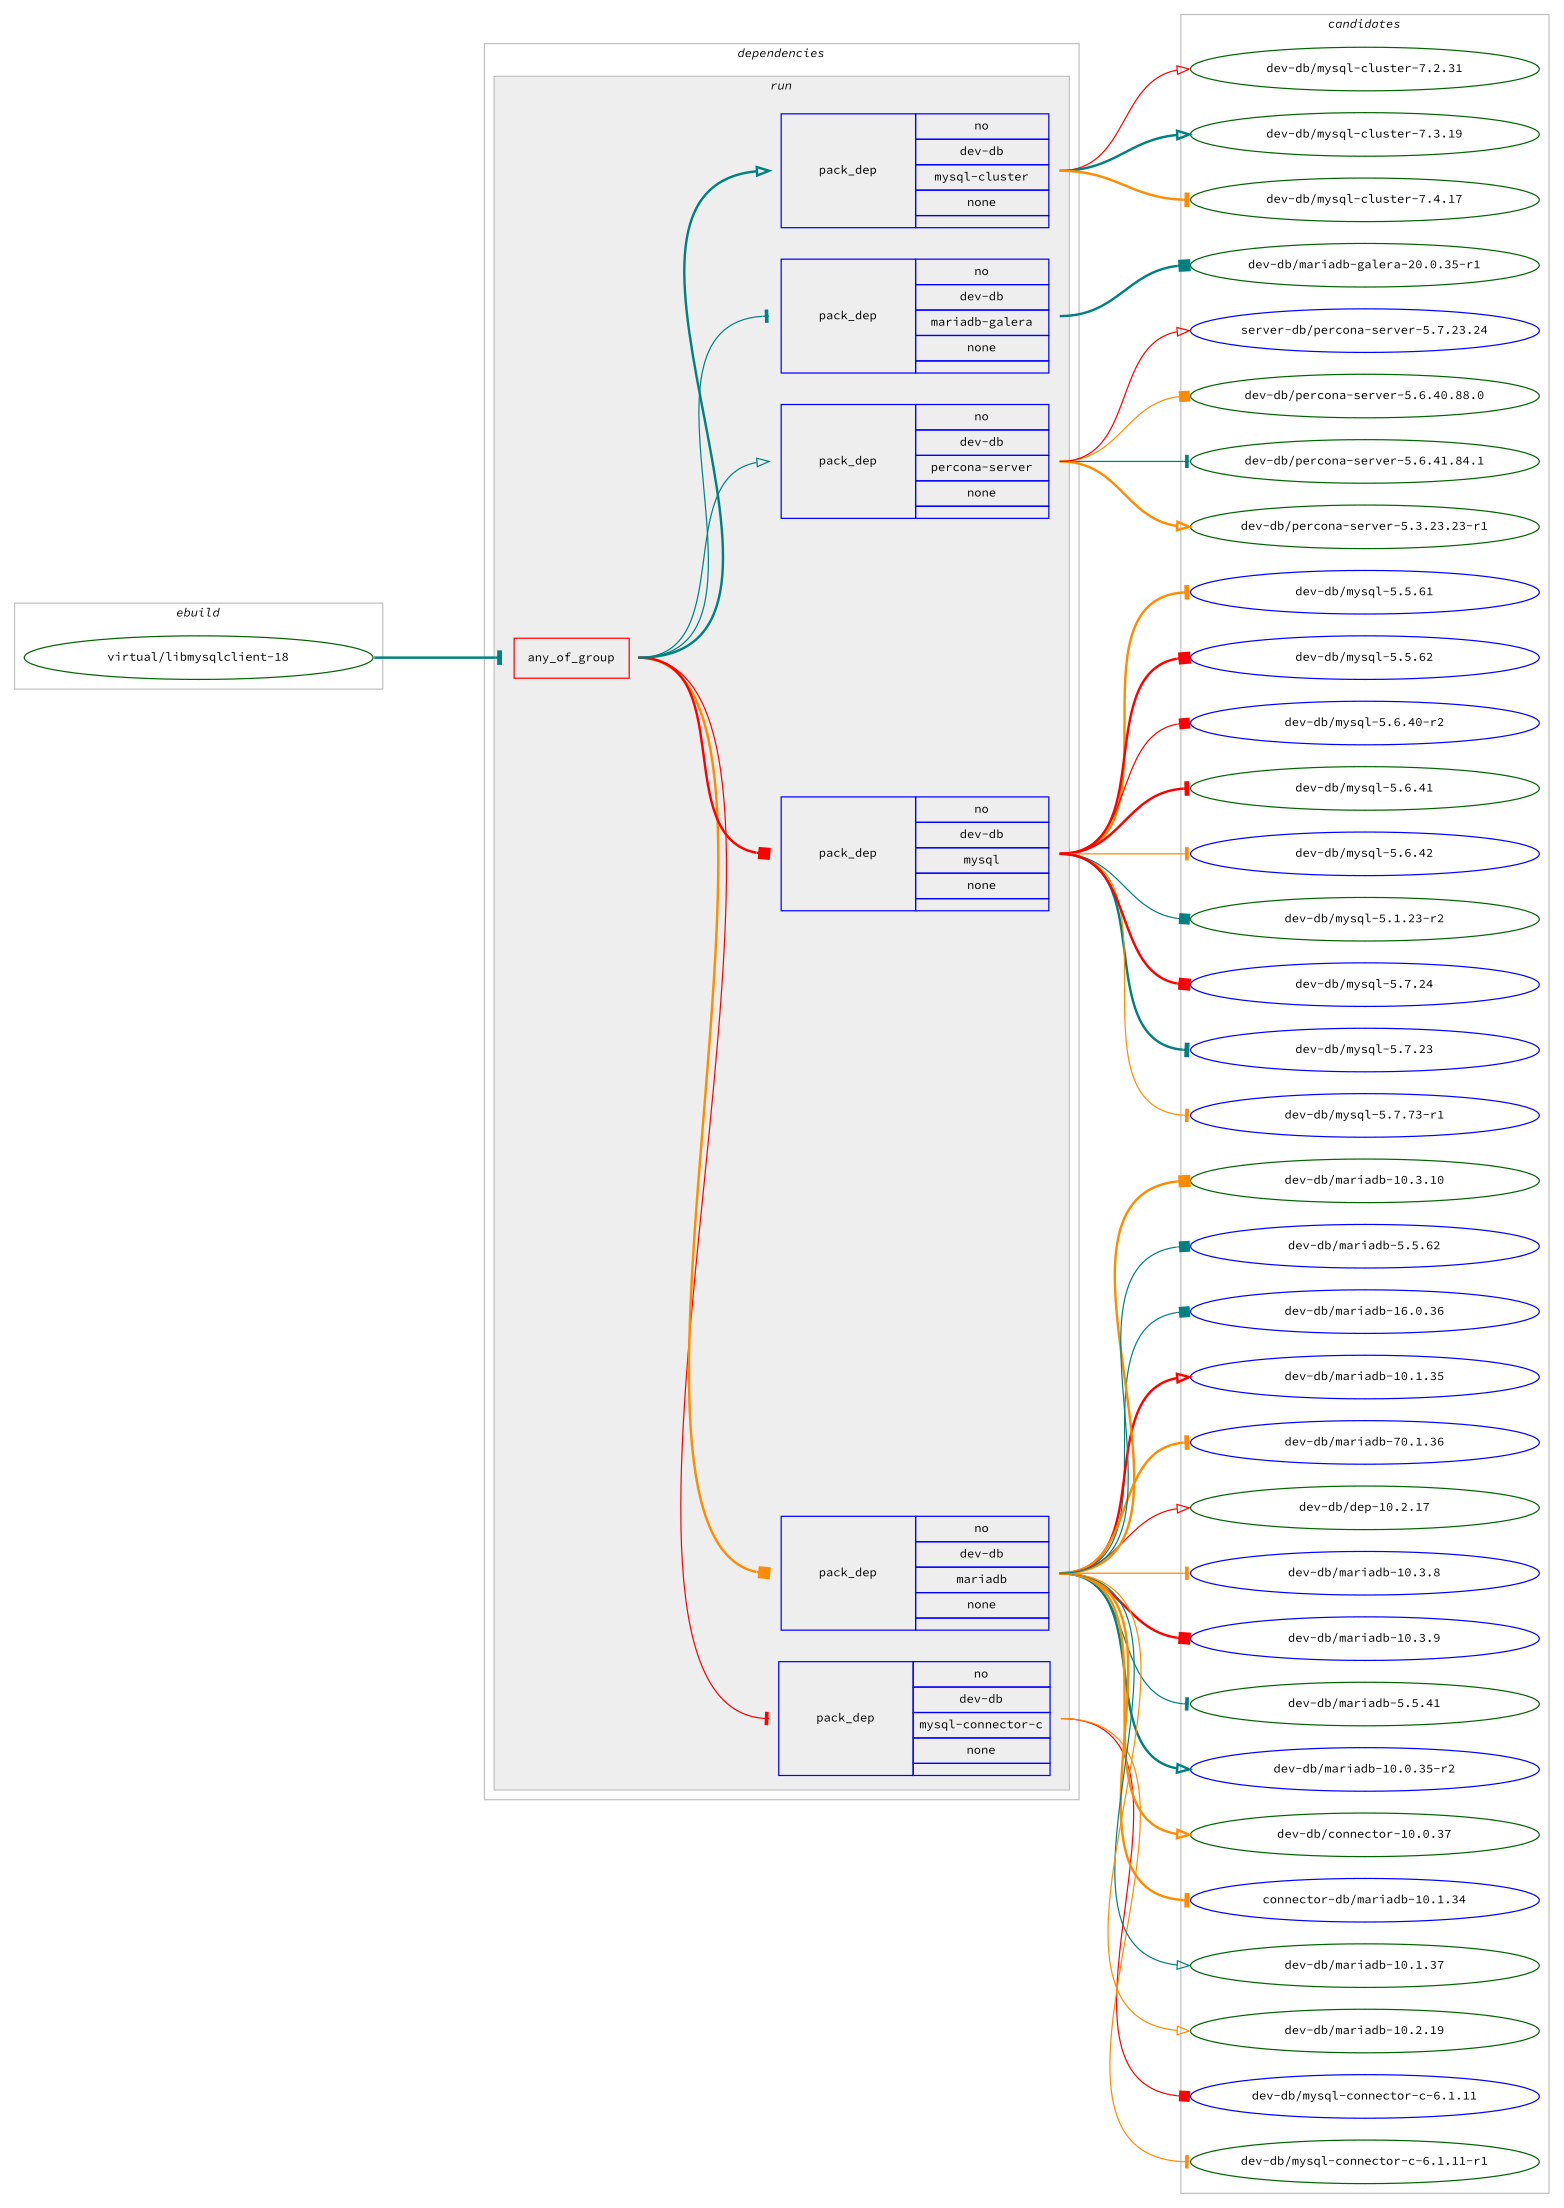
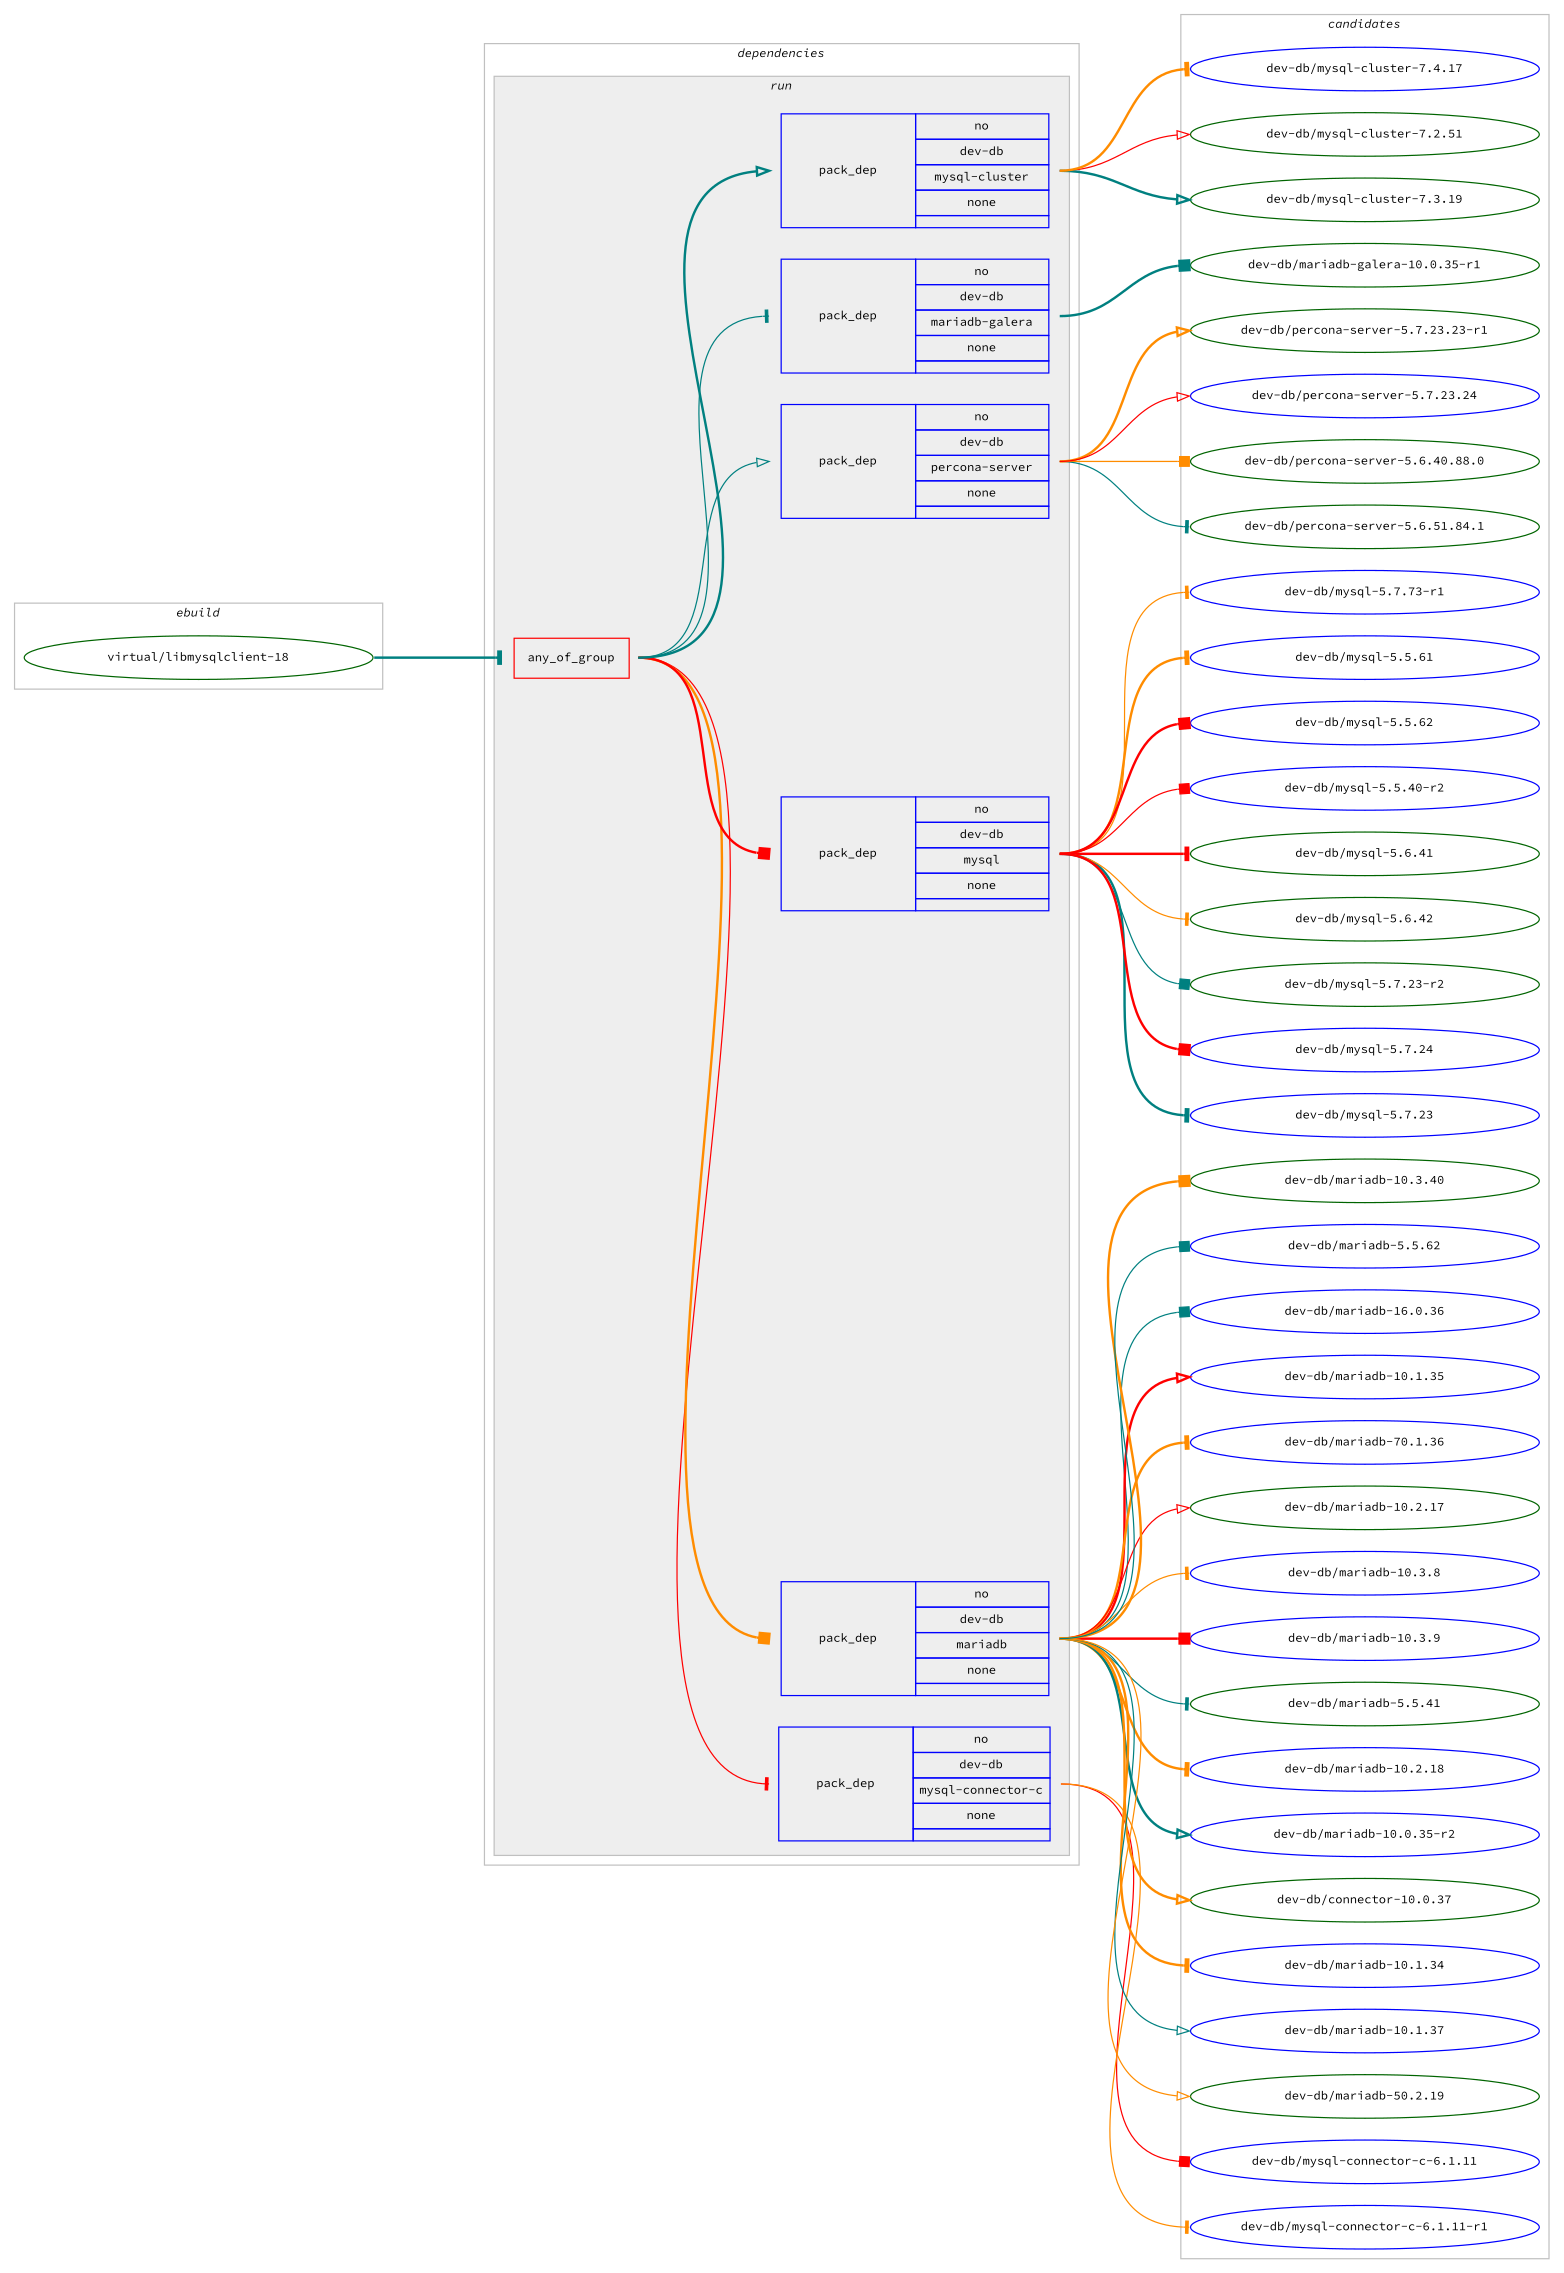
  digraph {
    compound=true
    concentrate=true
    fontname="Source Code Pro"
    fontsize=10
    newrank=true
    rankdir=LR
    ranksep=1.5
    node [color=blue fontname="Source Code Pro" fontsize=10]
    edge [arrowhead=tee color=darkorange fontname="Source Code Pro" headport=w style=bold tailport=e weight=100]
    n1 [color=darkgreen label="virtual/libmysqlclient-18" width=4]
    n2 [label=<<TABLE BORDER="0" CELLBORDER="1" CELLSPACING="0" CELLPADDING="4" WIDTH="220"><TR><TD ROWSPAN="6" CELLPADDING="30">pack_dep</TD></TR><TR><TD WIDTH="110">no</TD></TR><TR><TD>dev-db</TD></TR><TR><TD>mysql-connector-c</TD></TR><TR><TD>none</TD></TR><TR><TD></TD></TR></TABLE>> shape=none]
    n3 [label=<<TABLE BORDER="0" CELLBORDER="1" CELLSPACING="0" CELLPADDING="4" WIDTH="220"><TR><TD ROWSPAN="6" CELLPADDING="30">pack_dep</TD></TR><TR><TD WIDTH="110">no</TD></TR><TR><TD>dev-db</TD></TR><TR><TD>mariadb</TD></TR><TR><TD>none</TD></TR><TR><TD></TD></TR></TABLE>> shape=none]
    n4 [label=<<TABLE BORDER="0" CELLBORDER="1" CELLSPACING="0" CELLPADDING="4" WIDTH="220"><TR><TD ROWSPAN="6" CELLPADDING="30">pack_dep</TD></TR><TR><TD WIDTH="110">no</TD></TR><TR><TD>dev-db</TD></TR><TR><TD>mysql</TD></TR><TR><TD>none</TD></TR><TR><TD></TD></TR></TABLE>> shape=none]
    n5 [label=<<TABLE BORDER="0" CELLBORDER="1" CELLSPACING="0" CELLPADDING="4" WIDTH="220"><TR><TD ROWSPAN="6" CELLPADDING="30">pack_dep</TD></TR><TR><TD WIDTH="110">no</TD></TR><TR><TD>dev-db</TD></TR><TR><TD>percona-server</TD></TR><TR><TD>none</TD></TR><TR><TD></TD></TR></TABLE>> shape=none]
    n6 [label=<<TABLE BORDER="0" CELLBORDER="1" CELLSPACING="0" CELLPADDING="4" WIDTH="220"><TR><TD ROWSPAN="6" CELLPADDING="30">pack_dep</TD></TR><TR><TD WIDTH="110">no</TD></TR><TR><TD>dev-db</TD></TR><TR><TD>mariadb-galera</TD></TR><TR><TD>none</TD></TR><TR><TD></TD></TR></TABLE>> shape=none]
    n7 [label=<<TABLE BORDER="0" CELLBORDER="1" CELLSPACING="0" CELLPADDING="4" WIDTH="220"><TR><TD ROWSPAN="6" CELLPADDING="30">pack_dep</TD></TR><TR><TD WIDTH="110">no</TD></TR><TR><TD>dev-db</TD></TR><TR><TD>mysql-cluster</TD></TR><TR><TD>none</TD></TR><TR><TD></TD></TR></TABLE>> shape=none]
    n8 [color=red label=<<TABLE BORDER="0" CELLBORDER="1" CELLSPACING="0" CELLPADDING="4"><TR><TD CELLPADDING="10">any_of_group</TD></TR></TABLE>> shape=none]
    n9 [label="dev-db/mysql-connector-c-6.1.11" width=4]
-   n10 [color=darkgreen label="dev-db/mysql-connector-c-6.1.11-r1" width=4]
+   n10 [label="dev-db/mysql-connector-c-6.1.11-r1" width=4]
    n11 [label="dev-db/mariadb-16.0.36" width=4]
    n12 [label="dev-db/mariadb-10.1.35" width=4]
    n13 [label="dev-db/mariadb-70.1.36" width=4]
-   n14 [color=darkgreen label="dev-db/dep-10.2.17" width=4]
+   n14 [color=darkgreen label="dev-db/mariadb-10.2.17" width=4]
    n15 [label="dev-db/mariadb-10.3.8" width=4]
    n16 [label="dev-db/mariadb-10.3.9" width=4]
    n17 [color=darkgreen label="dev-db/mariadb-5.5.41" width=4]
+   n18 [label="dev-db/mariadb-10.2.18" width=4]
    n19 [label="dev-db/mariadb-10.0.35-r2" width=4]
    n20 [color=darkgreen label="dev-db/connector-10.0.37" width=4]
-   n21 [label="connector-db/mariadb-10.1.34" width=4]
-   n22 [color=darkgreen label="dev-db/mariadb-10.1.37" width=4]
-   n23 [color=darkgreen label="dev-db/mariadb-10.2.19" width=4]
-   n24 [color=darkgreen label="dev-db/mariadb-10.3.10" width=4]
+   n21 [label="dev-db/mariadb-10.1.34" width=4]
+   n22 [label="dev-db/mariadb-10.1.37" width=4]
+   n23 [color=darkgreen label="dev-db/mariadb-50.2.19" width=4]
+   n24 [color=darkgreen label="dev-db/mariadb-10.3.40" width=4]
    n25 [label="dev-db/mariadb-5.5.62" width=4]
    n26 [label="dev-db/mysql-5.7.23" width=4]
    n27 [label="dev-db/mysql-5.7.73-r1" width=4]
    n28 [label="dev-db/mysql-5.5.61" width=4]
    n29 [label="dev-db/mysql-5.5.62" width=4]
-   n30 [label="dev-db/mysql-5.6.40-r2" width=4]
+   n30 [label="dev-db/mysql-5.5.40-r2" width=4]
    n31 [color=darkgreen label="dev-db/mysql-5.6.41" width=4]
-   n32 [label="dev-db/mysql-5.6.42" width=4]
-   n33 [color=darkgreen label="dev-db/mysql-5.1.23-r2" width=4]
+   n32 [color=darkgreen label="dev-db/mysql-5.6.42" width=4]
+   n33 [color=darkgreen label="dev-db/mysql-5.7.23-r2" width=4]
    n34 [label="dev-db/mysql-5.7.24" width=4]
    n35 [color=darkgreen label="dev-db/percona-server-5.6.40.88.0" width=4]
-   n36 [color=darkgreen label="dev-db/percona-server-5.6.41.84.1" width=4]
-   n37 [color=darkgreen label="dev-db/percona-server-5.3.23.23-r1" width=4]
-   n38 [label="server-db/percona-server-5.7.23.24" width=4]
-   n39 [color=darkgreen label="dev-db/mariadb-galera-20.0.35-r1" width=4]
-   n40 [color=darkgreen label="dev-db/mysql-cluster-7.2.31" width=4]
+   n36 [color=darkgreen label="dev-db/percona-server-5.6.51.84.1" width=4]
+   n37 [color=darkgreen label="dev-db/percona-server-5.7.23.23-r1" width=4]
+   n38 [label="dev-db/percona-server-5.7.23.24" width=4]
+   n39 [color=darkgreen label="dev-db/mariadb-galera-10.0.35-r1" width=4]
+   n40 [color=darkgreen label="dev-db/mysql-cluster-7.2.51" width=4]
    n41 [color=darkgreen label="dev-db/mysql-cluster-7.3.19" width=4]
-   n42 [color=darkgreen label="dev-db/mysql-cluster-7.4.17" width=4]
+   n42 [label="dev-db/mysql-cluster-7.4.17" width=4]
    subgraph cluster_1 {
      color=gray
      label=<<i>ebuild</i>>
      rank=same
      n1
    }
    subgraph cluster_2 {
      color=gray
      label=<<i>dependencies</i>>
      subgraph cluster_3 {
        color=gray
        fillcolor="#eeeeee"
        label=<<i>compile</i>>
        style=filled
      }
      subgraph cluster_4 {
        color=gray
        fillcolor="#eeeeee"
        label=<<i>compile and run</i>>
        style=filled
      }
      subgraph cluster_5 {
        color=gray
        fillcolor="#eeeeee"
        label=<<i>run</i>>
        style=filled
        subgraph sub_6 {
          color=gray
          fillcolor="#eeeeee"
          label=<<i>run</i>>
          style=filled
          n8
          subgraph sub_7 {
            color=gray
            fillcolor="#eeeeee"
            label=<<i>run</i>>
            style=filled
            n2
          }
          subgraph sub_8 {
            color=gray
            fillcolor="#eeeeee"
            label=<<i>run</i>>
            style=filled
            n3
          }
          subgraph sub_9 {
            color=gray
            fillcolor="#eeeeee"
            label=<<i>run</i>>
            style=filled
            n4
          }
          subgraph sub_10 {
            color=gray
            fillcolor="#eeeeee"
            label=<<i>run</i>>
            style=filled
            n5
          }
          subgraph sub_11 {
            color=gray
            fillcolor="#eeeeee"
            label=<<i>run</i>>
            style=filled
            n6
          }
          subgraph sub_12 {
            color=gray
            fillcolor="#eeeeee"
            label=<<i>run</i>>
            style=filled
            n7
          }
        }
      }
    }
    subgraph cluster_13 {
      color=gray
      label=<<i>candidates</i>>
      rank=same
      subgraph sub_14 {
        color=black
        label=<<i>candidates</i>>
        nodesep=1
        rank=same
        n9
        n10
      }
      subgraph sub_15 {
        color=black
        label=<<i>candidates</i>>
        nodesep=1
        rank=same
        n11
        n12
        n13
        n14
        n15
        n16
        n17
+       n18
        n19
        n20
        n21
        n22
        n23
        n24
        n25
      }
      subgraph sub_16 {
        color=black
        label=<<i>candidates</i>>
        nodesep=1
        rank=same
        n26
        n27
        n28
        n29
        n30
        n31
        n32
        n33
        n34
      }
      subgraph sub_17 {
        color=black
        label=<<i>candidates</i>>
        nodesep=1
        rank=same
        n35
        n36
        n37
        n38
      }
      subgraph sub_18 {
        color=black
        label=<<i>candidates</i>>
        nodesep=1
        rank=same
        n39
      }
      subgraph sub_19 {
        color=black
        label=<<i>candidates</i>>
        nodesep=1
        rank=same
        n40
        n41
        n42
      }
    }
    n1 -> n8 [color=teal weight=20]
    n2 -> n9 [arrowhead=box color=red style=solid]
    n2 -> n10 [style=solid]
    n3 -> n11 [arrowhead=box color=teal style=solid]
    n3 -> n12 [arrowhead=onormal color=red]
    n3 -> n13
    n3 -> n14 [arrowhead=onormal color=red style=solid]
    n3 -> n15 [style=solid]
    n3 -> n16 [arrowhead=box color=red]
    n3 -> n17 [color=teal style=solid]
+   n3 -> n18
    n3 -> n19 [arrowhead=onormal color=teal]
    n3 -> n20 [arrowhead=onormal]
    n3 -> n21
    n3 -> n22 [arrowhead=onormal color=teal style=solid]
    n3 -> n23 [arrowhead=onormal style=solid]
    n3 -> n24 [arrowhead=box]
    n3 -> n25 [arrowhead=box color=teal style=solid]
    n4 -> n26 [color=teal]
    n4 -> n27 [style=solid]
    n4 -> n28
    n4 -> n29 [arrowhead=box color=red]
    n4 -> n30 [arrowhead=box color=red style=solid]
    n4 -> n31 [color=red]
    n4 -> n32 [style=solid]
    n4 -> n33 [arrowhead=box color=teal style=solid]
    n4 -> n34 [arrowhead=box color=red]
    n5 -> n35 [arrowhead=box style=solid]
    n5 -> n36 [color=teal style=solid]
    n5 -> n37 [arrowhead=onormal]
    n5 -> n38 [arrowhead=onormal color=red style=solid]
    n6 -> n39 [arrowhead=box color=teal]
    n7 -> n40 [arrowhead=onormal color=red style=solid]
    n7 -> n41 [arrowhead=onormal color=teal]
    n7 -> n42
    n8 -> n2 [color=red style=solid weight=20]
    n8 -> n3 [arrowhead=box weight=20]
    n8 -> n4 [arrowhead=box color=red weight=20]
    n8 -> n5 [arrowhead=onormal color=teal style=solid weight=20]
    n8 -> n6 [color=teal style=solid weight=20]
    n8 -> n7 [arrowhead=onormal color=teal weight=20]
  }
